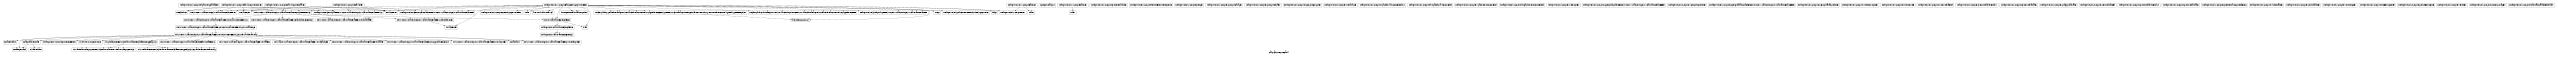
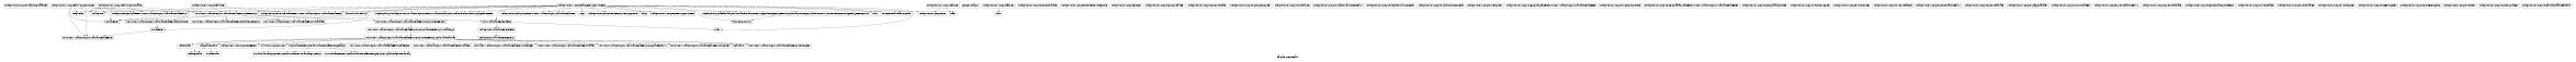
  digraph {
    label="Call graph: compute_pair.ll"
    node [shape=record]
    n1 [label="{_ZN9LAMMPS_NS7Compute19pair_setup_callbackEii}"]
    n2 [label="{_ZNSaIcED1Ev}"]
    n3 [label="{_ZN9LAMMPS_NS11ComputePairC2EPNS_6LAMMPSEiPPc}"]
    n4 [label="{_ZN9LAMMPS_NS7ComputeC2EPNS_6LAMMPSEiPPc}"]
    n5 [label="{_ZNSaIcEC1Ev}"]
    n6 [label="{_ZNSt7__cxx1112basic_stringIcSt11char_traitsIcESaIcEEC2IS3_EEPKcRKS3_}"]
    n7 [label="{_ZN9LAMMPS_NS7ComputeD2Ev}"]
    n8 [label="{_Znam}"]
    n9 [label="{_ZN9LAMMPS_NS5Error3allERKNSt7__cxx1112basic_stringIcSt11char_traitsIcESaIcEEEiS8_}"]
    n10 [label="{llvm.umul.with.overflow.i64}"]
    n11 [label="{_ZN9LAMMPS_NS5Force10pair_matchERKNSt7__cxx1112basic_stringIcSt11char_traitsIcESaIcEEEii}"]
    n12 [label="{_ZNSt11char_traitsIcE6lengthEPKc}"]
    n13 [label="{llvm.experimental.noalias.scope.decl}"]
    n14 [label="{llvm.memcpy.p0.p0.i64}"]
    n15 [label="{_ZN3fmt6v9_lmp16make_format_argsINS0_20basic_format_contextINS0_8appenderEcEEJRPcS6_EEENS0_16format_arg_storeIT_JDpNSt9remove_cvINSt16remove_referenceIT0_E4typeEE4typeEEEEDpOSB_}"]
    n16 [label="{_ZN3fmt6v9_lmp7vformatB5cxx11ENS0_17basic_string_viewIcEENS0_17basic_format_argsINS0_20basic_format_contextINS0_8appenderEcEEEE}"]
    n17 [label="{_ZN9LAMMPS_NS5utils6strdupERKNSt7__cxx1112basic_stringIcSt11char_traitsIcESaIcEEE}"]
    n18 [label="{strlen}"]
    n19 [label="{strcmp}"]
    n20 [label="{_ZN9LAMMPS_NS5utils8inumericEPKciS2_bPNS_6LAMMPSE}"]
    n21 [label="{isdigit}"]
    n22 [label="{_ZNSaIcED2Ev}"]
    n23 [label="{_ZNSt7__cxx1112basic_stringIcSt11char_traitsIcESaIcEE13_M_local_dataEv}"]
    n24 [label="{_ZNSt7__cxx1112basic_stringIcSt11char_traitsIcESaIcEE12_Alloc_hiderC1EPcRKS3_}"]
    n25 [label="{_ZNSt7__cxx1112basic_stringIcSt11char_traitsIcESaIcEE12_M_constructIPKcEEvT_S8_}"]
    n26 [label="{_ZNSt7__cxx1112basic_stringIcSt11char_traitsIcESaIcEE12_Alloc_hiderD2Ev}"]
    n27 [label="{_ZNSt7__cxx1112basic_stringIcSt11char_traitsIcESaIcEED1Ev}"]
    n28 [label="{_ZN9__gnu_cxx11char_traitsIcE6lengthEPKc}"]
    n29 [label="{_ZNSt7__cxx1112basic_stringIcSt11char_traitsIcESaIcEE16_M_construct_auxIPKcEEvT_S8_St12__false_type}"]
    n30 [label="{_ZN9__gnu_cxx11char_traitsIcE2eqERKcS3_}"]
    n31 [label="{_ZN9LAMMPS_NS11ComputePair14compute_scalarEv}"]
    n32 [label="{MPI_Allreduce}"]
    n33 [label="{_ZNSt7__cxx1112basic_stringIcSt11char_traitsIcESaIcEE12_M_constructIPKcEEvT_S8_St20forward_iterator_tag}"]
    n34 [label="{__gxx_personality_v0}"]
    n35 [label="{_ZN9LAMMPS_NS11ComputePairD2Ev}"]
    n36 [label="{_ZdaPv}"]
    n37 [label="{_ZN9LAMMPS_NS11ComputePairD0Ev}"]
    n38 [label="{_ZdlPv}"]
    n39 [label="{_ZN9LAMMPS_NS11ComputePair4initEv}"]
    n40 [label="{_ZN9LAMMPS_NS11ComputePair14compute_vectorEv}"]
    n41 [label="{_ZN9LAMMPS_NS7Compute15reset_extra_dofEv}"]
    n42 [label="{_ZN9LAMMPS_NS7Compute9init_listEiPNS_9NeighListE}"]
    n43 [label="{_ZN9LAMMPS_NS7Compute5setupEv}"]
    n44 [label="{_ZN9LAMMPS_NS7Compute13compute_arrayEv}"]
    n45 [label="{_ZN9LAMMPS_NS7Compute13compute_localEv}"]
    n46 [label="{__cxa_end_catch}"]
    n47 [label="{__clang_call_terminate}"]
    n48 [label="{__cxa_begin_catch}"]
    n49 [label="{_ZSt9terminatev}"]
    n50 [label="{_ZN9LAMMPS_NS7Compute15compute_pergridEv}"]
    n51 [label="{_ZN9LAMMPS_NS7Compute10set_arraysEi}"]
    n52 [label="{_ZN9LAMMPS_NS7Compute17pack_forward_commEiPiPdiS1_}"]
    n53 [label="{_ZN9LAMMPS_NS7Compute19unpack_forward_commEiiPd}"]
    n54 [label="{_ZN9LAMMPS_NS7Compute17pack_reverse_commEiiPd}"]
-   n55 [label="{_ZN9LAMMPS_NS7Compute19unpack_reverse_commEiPiPd}"]
    n56 [label="{_ZN9LAMMPS_NS7Compute10reset_gridEv}"]
    n57 [label="{_ZN9LAMMPS_NS7Compute16get_grid_by_nameERKNSt7__cxx1112basic_stringIcSt11char_traitsIcESaIcEEERi}"]
    n58 [label="{_ZN9LAMMPS_NS7Compute17get_grid_by_indexEi}"]
    n59 [label="{_ZN9LAMMPS_NS7Compute20get_griddata_by_nameEiRKNSt7__cxx1112basic_stringIcSt11char_traitsIcESaIcEEERi}"]
    n60 [label="{_ZN9LAMMPS_NS7Compute21get_griddata_by_indexEi}"]
    n61 [label="{_ZN9LAMMPS_NS7Compute14dof_remove_preEv}"]
    n62 [label="{_ZN9LAMMPS_NS7Compute10dof_removeEi}"]
    n63 [label="{_ZN9LAMMPS_NS7Compute11remove_biasEiPd}"]
    n64 [label="{_ZN9LAMMPS_NS7Compute15remove_bias_thrEiPdS1_}"]
    n65 [label="{_ZN9LAMMPS_NS7Compute15remove_bias_allEv}"]
    n66 [label="{_ZN9LAMMPS_NS7Compute16reapply_bias_allEv}"]
    n67 [label="{_ZN9LAMMPS_NS7Compute12restore_biasEiPd}"]
    n68 [label="{_ZN9LAMMPS_NS7Compute16restore_bias_thrEiPdS1_}"]
    n69 [label="{_ZN9LAMMPS_NS7Compute16restore_bias_allEv}"]
    n70 [label="{_ZN9LAMMPS_NS7Compute23reset_extra_compute_fixEPKc}"]
    n71 [label="{_ZN9LAMMPS_NS7Compute11lock_enableEv}"]
    n72 [label="{_ZN9LAMMPS_NS7Compute12lock_disableEv}"]
    n73 [label="{_ZN9LAMMPS_NS7Compute11lock_lengthEv}"]
    n74 [label="{_ZN9LAMMPS_NS7Compute4lockEPNS_3FixEll}"]
    n75 [label="{_ZN9LAMMPS_NS7Compute6unlockEPNS_3FixE}"]
    n76 [label="{_ZN9LAMMPS_NS7Compute7refreshEv}"]
    n77 [label="{_ZN9LAMMPS_NS7Compute12memory_usageEv}"]
    n78 [label="{_ZN9LAMMPS_NS7Compute19pair_tally_callbackEiiiidddddd}"]
    n79 [label="{_ZN9__gnu_cxx17__is_null_pointerIKcEEbPT_}"]
    n80 [label="{_ZSt19__throw_logic_errorPKc}"]
    n81 [label="{_ZSt8distanceIPKcENSt15iterator_traitsIT_E15difference_typeES3_S3_}"]
    n82 [label="{_ZNSt7__cxx1112basic_stringIcSt11char_traitsIcESaIcEE9_M_createERmm}"]
    n83 [label="{_ZNSt7__cxx1112basic_stringIcSt11char_traitsIcESaIcEE7_M_dataEPc}"]
    n84 [label="{_ZNSt7__cxx1112basic_stringIcSt11char_traitsIcESaIcEE11_M_capacityEm}"]
    n85 [label="{_ZNKSt7__cxx1112basic_stringIcSt11char_traitsIcESaIcEE7_M_dataEv}"]
    n86 [label="{_ZNSt7__cxx1112basic_stringIcSt11char_traitsIcESaIcEE13_S_copy_charsEPcPKcS7_}"]
    n87 [label="{_ZNSt7__cxx1112basic_stringIcSt11char_traitsIcESaIcEE10_M_disposeEv}"]
    n88 [label="{__cxa_rethrow}"]
    n89 [label="{_ZNSt7__cxx1112basic_stringIcSt11char_traitsIcESaIcEE13_M_set_lengthEm}"]
    n90 [label="{_ZSt19__iterator_categoryIPKcENSt15iterator_traitsIT_E17iterator_categoryERKS3_}"]
    n91 [label="{_ZSt10__distanceIPKcENSt15iterator_traitsIT_E15difference_typeES3_S3_St26random_access_iterator_tag}"]
-   n3 -> n2
+   n10 -> n2
    n3 -> n4
    n3 -> n5
    n3 -> n6
    n3 -> n7
    n3 -> n8
    n3 -> n9
    n3 -> n10
    n3 -> n11
    n3 -> n12
    n3 -> n13
    n3 -> n14
    n3 -> n15
    n3 -> n16
    n3 -> n17
    n3 -> n18
    n3 -> n19
    n3 -> n20
    n3 -> n21
    n3 -> n22
    n6 -> n12
    n6 -> n23
    n6 -> n24
    n6 -> n25
    n6 -> n26
    n12 -> n18
    n12 -> n28
    n15 -> n14
    n25 -> n29
    n26 -> n22
    n28 -> n30
    n29 -> n33
    n31 -> n2
    n31 -> n5
    n31 -> n6
    n31 -> n9
    n31 -> n27
    n31 -> n32
    n33 -> n46
    n33 -> n47
    n33 -> n48
    n33 -> n79
    n33 -> n80
    n33 -> n81
    n33 -> n82
    n33 -> n83
    n33 -> n84
    n33 -> n85
    n33 -> n86
    n33 -> n87
    n33 -> n88
    n33 -> n89
    n35 -> n7
    n35 -> n36
    n37 -> n38
    n39 -> n2
    n39 -> n6
    n39 -> n9
    n39 -> n11
-   n39 -> n27
+   n22 -> n27
    n40 -> n2
    n40 -> n5
    n40 -> n6
    n40 -> n9
    n40 -> n27
    n40 -> n32
    n47 -> n48
    n47 -> n49
    n81 -> n90
    n81 -> n91
  }
